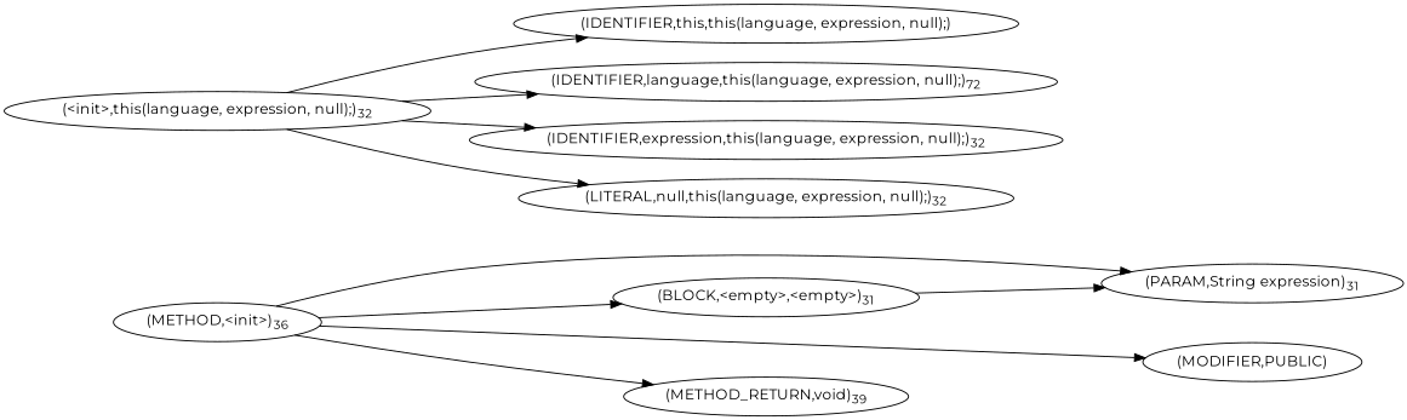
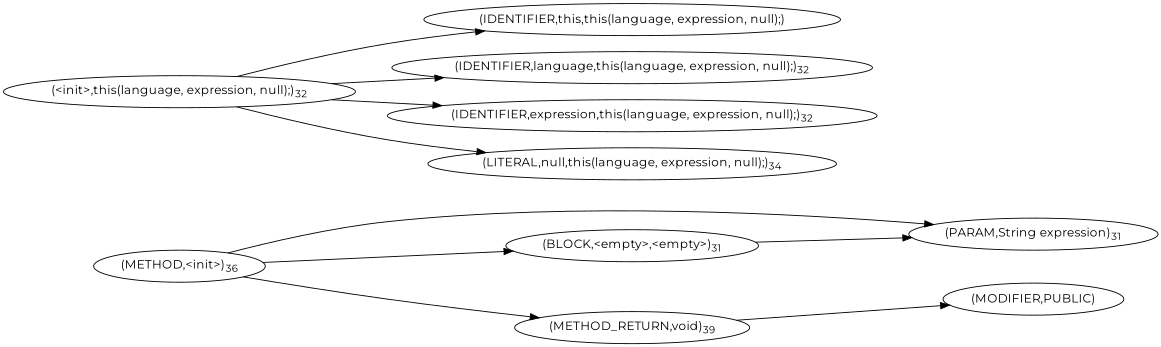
  digraph {
    fontname=Montserrat
    rankdir=LR
    node [fontname=Montserrat]
    edge [fontname=Montserrat]
    n1 [label=<(METHOD,&lt;init&gt;)<SUB>36</SUB>>]
    n2 [label=<(PARAM,String expression)<SUB>31</SUB>>]
    n3 [label=<(BLOCK,&lt;empty&gt;,&lt;empty&gt;)<SUB>31</SUB>>]
    n4 [label=<(MODIFIER,PUBLIC)>]
    n5 [label=<(METHOD_RETURN,void)<SUB>39</SUB>>]
    n6 [label=<(&lt;init&gt;,this(language, expression, null);)<SUB>32</SUB>>]
    n7 [label=<(IDENTIFIER,this,this(language, expression, null);)>]
-   n8 [label=<(IDENTIFIER,language,this(language, expression, null);)<SUB>72</SUB>>]
+   n8 [label=<(IDENTIFIER,language,this(language, expression, null);)<SUB>32</SUB>>]
    n9 [label=<(IDENTIFIER,expression,this(language, expression, null);)<SUB>32</SUB>>]
-   n10 [label=<(LITERAL,null,this(language, expression, null);)<SUB>32</SUB>>]
+   n10 [label=<(LITERAL,null,this(language, expression, null);)<SUB>34</SUB>>]
    n1 -> n2
    n1 -> n3
-   n1 -> n4
+   n5 -> n4
    n1 -> n5
    n3 -> n2
    n6 -> n7
    n6 -> n8
    n6 -> n9
    n6 -> n10
  }
